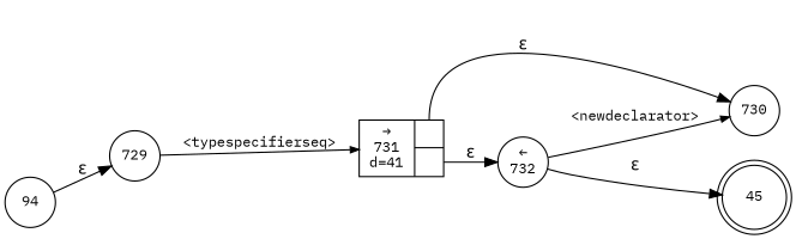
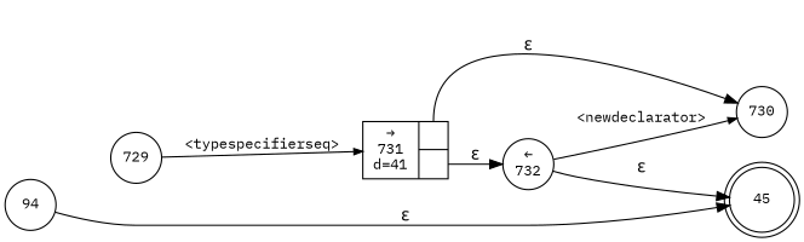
  digraph {
    fontname="IBM Plex Mono"
    rankdir=LR
    node [fixedsize=true fontname="IBM Plex Mono" fontsize=11 shape=circle peripheries=1]
    edge [fontname="IBM Plex Mono"]
    n1 [label=45 shape=doublecircle width=.6 peripheries=""]
    n2 [label=729 width=.55]
    n3 [fixedsize=false label="{&rarr;\n731\nd=41|{<p0>|<p1>}}" shape=record]
    n4 [label=730 width=.55]
    n5 [label="&larr;\n732" width=.55]
    n6 [label=94 width=.55]
    n2 -> n3 [arrowhead=normal arrowsize=.7 fontsize=11 label="<typespecifierseq>"]
    n3 -> n4 [label="&epsilon;" tailport=p0]
    n3 -> n5 [label="&epsilon;" tailport=p1]
    n5 -> n1 [label="&epsilon;"]
    n5 -> n4 [arrowhead=normal arrowsize=.7 fontsize=11 label="<newdeclarator>"]
-   n6 -> n2 [label="&epsilon;"]
+   n6 -> n1 [label="&epsilon;"]
  }
